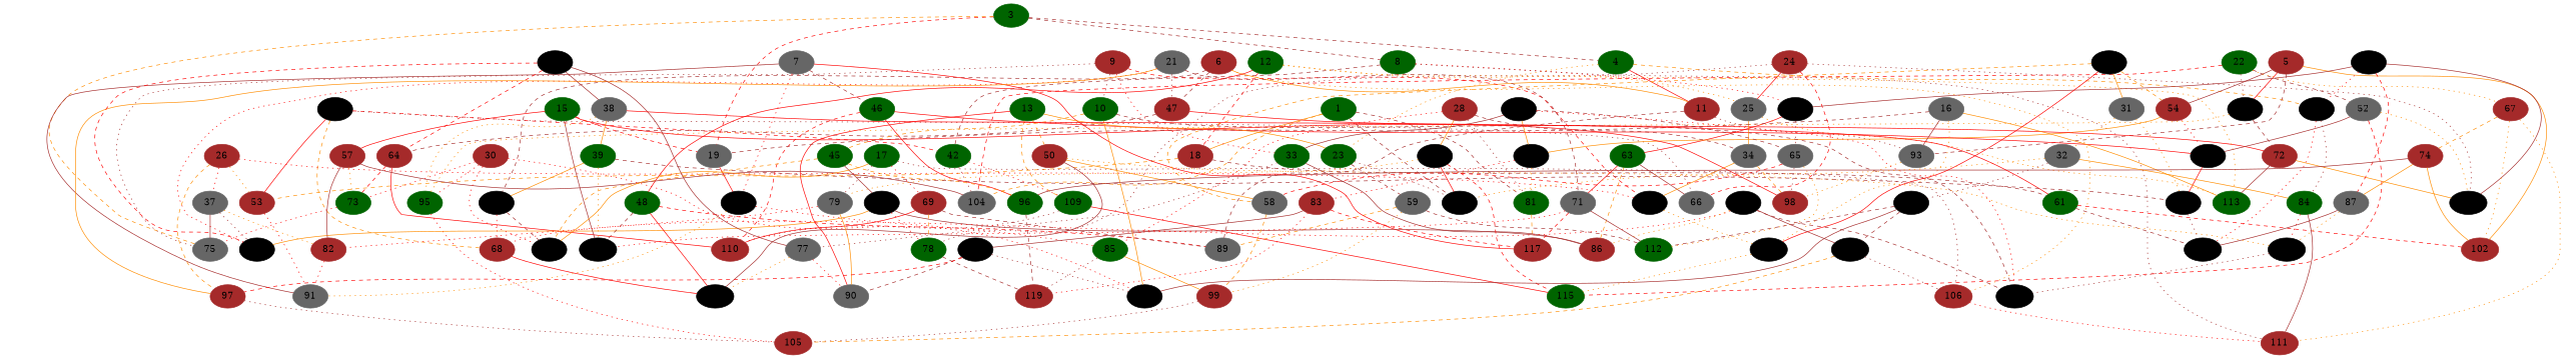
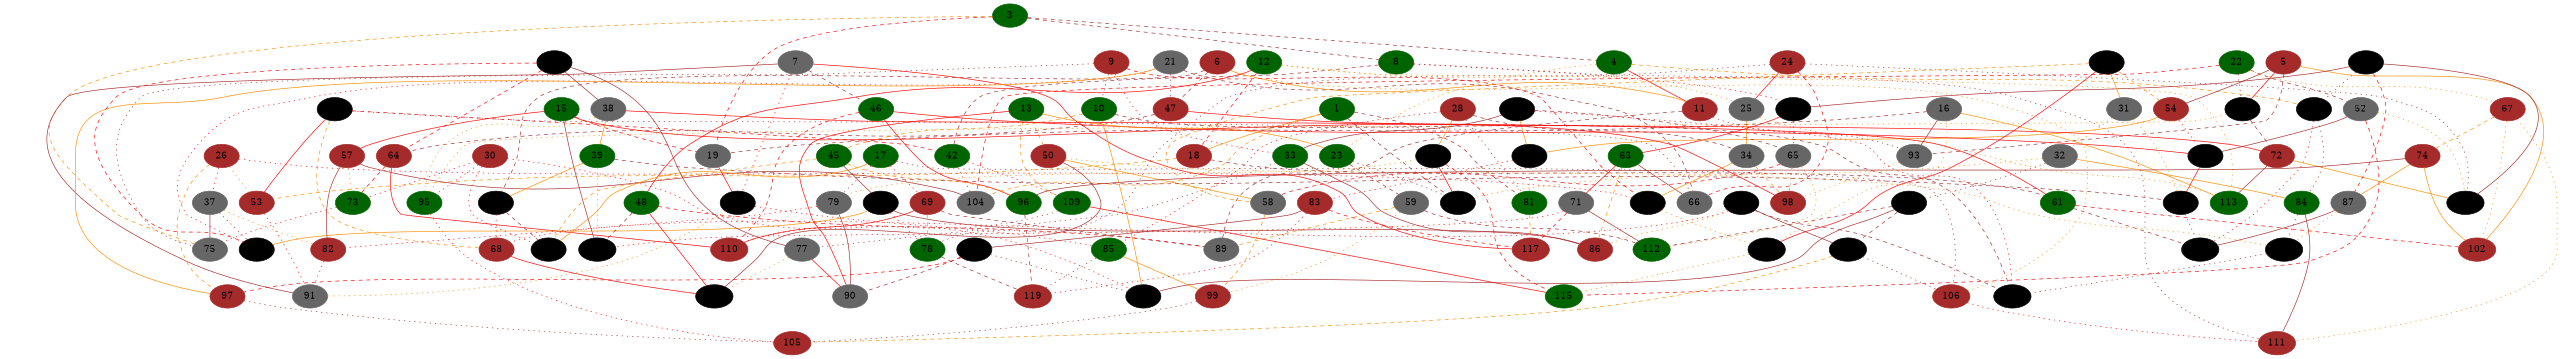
  graph {
    node [color=brown style=filled]
    edge [color=brown style=dotted]
    1 [color=darkgreen]
    18
    51 [color=black]
    81 [color=darkgreen]
    104 [color=gray40]
    53
    61 [color=darkgreen]
    117
    2 [color=black]
    42 [color=darkgreen]
    66 [color=gray40]
    68
    109 [color=darkgreen]
    91 [color=gray40]
    114 [color=black]
    3 [color=darkgreen]
    4 [color=darkgreen]
    8 [color=darkgreen]
    19 [color=gray40]
    75 [color=gray40]
    11
    23 [color=darkgreen]
    35 [color=black]
    55 [color=black]
    111
    62 [color=black]
    93 [color=gray40]
    89 [color=gray40]
    59 [color=gray40]
    84 [color=darkgreen]
    107 [color=black]
    5
    54
    70 [color=black]
    102
    60 [color=black]
    56 [color=black]
    95 [color=darkgreen]
    72
    98
    6
    44 [color=black]
    47
    106
    80 [color=black]
    64
    7 [color=gray40]
    46 [color=darkgreen]
    96 [color=darkgreen]
    110
    85 [color=darkgreen]
    65 [color=gray40]
    63 [color=darkgreen]
    9
    10 [color=darkgreen]
    33 [color=darkgreen]
    41 [color=black]
    45 [color=darkgreen]
    92 [color=black]
    118 [color=black]
    77 [color=gray40]
    86
    100 [color=black]
    49 [color=black]
    12 [color=darkgreen]
    25 [color=gray40]
    48 [color=darkgreen]
    113 [color=darkgreen]
    34 [color=gray40]
    116 [color=black]
    13 [color=darkgreen]
    50
    90 [color=gray40]
    58 [color=gray40]
    108 [color=black]
    115 [color=darkgreen]
    14 [color=black]
    83
    112 [color=darkgreen]
    15 [color=darkgreen]
    57
    73 [color=darkgreen]
    82
    16 [color=gray40]
    17 [color=darkgreen]
    69
    79 [color=gray40]
    78 [color=darkgreen]
    20 [color=black]
    87 [color=gray40]
    101 [color=black]
    21 [color=gray40]
    76 [color=black]
    97
    105
    22 [color=darkgreen]
    52 [color=gray40]
    67
    74
    99
    24
    119
    26
    37 [color=gray40]
    27 [color=black]
    31 [color=gray40]
    32 [color=gray40]
    94 [color=black]
    28
    40 [color=black]
    29 [color=black]
    38 [color=gray40]
    39 [color=darkgreen]
    30
    36 [color=black]
    103 [color=black]
    43 [color=black]
    71 [color=gray40]
    88 [color=black]
    1 -- 18 [color=darkorange style=solid]
    1 -- 51 [style=dashed]
    1 -- 81 [style=dashed]
    1 -- 104 [color=darkorange style=dashed]
    18 -- 53 [color=darkorange style=dashed]
    18 -- 61 [style=dashed]
    81 -- 117 [color=darkorange style=dashed]
    53 -- 91 [color=red]
    61 -- 107 [style=dashed]
    61 -- 102 [color=red style=dashed]
    2 -- 53 [color=red style=solid]
    2 -- 42 [color=red style=dashed]
    2 -- 66
    2 -- 68 [color=darkorange style=dashed]
    42 -- 104
    42 -- 109 [color=red]
    68 -- 114 [color=red style=solid]
    109 -- 110
    109 -- 115 [color=red style=solid]
    3 -- 4 [style=dashed]
    3 -- 8 [style=dashed]
    3 -- 19 [color=red style=dashed]
    3 -- 75 [color=darkorange style=dashed]
    4 -- 11 [color=red style=solid]
    4 -- 23 [color=darkorange]
    4 -- 35 [color=darkorange style=dashed]
    8 -- 42 [style=dashed]
    8 -- 55 [color=red]
    8 -- 111
    19 -- 62 [color=red style=solid]
    11 -- 93
    11 -- 89 [style=dashed]
    23 -- 51
    23 -- 59 [style=dashed]
    35 -- 84
    35 -- 107 [color=red]
    55 -- 65
    55 -- 63 [color=red style=solid]
    62 -- 91 [color=darkorange]
    62 -- 85 [color=red]
    93 -- 98 [color=darkorange]
    59 -- 89 [color=darkorange style=dashed]
    59 -- 112 [style=dashed]
    59 -- 99 [color=darkorange]
    84 -- 111 [style=solid]
    84 -- 108 [color=red]
    5 -- 93 [style=dashed]
    5 -- 54 [style=solid]
    5 -- 70 [color=red style=solid]
    5 -- 102 [color=darkorange style=solid]
    54 -- 60 [color=darkorange style=solid]
    54 -- 56 [color=red]
    70 -- 95 [color=darkorange]
    70 -- 72 [style=dashed]
    60 -- 81 [color=darkorange]
    60 -- 83 [color=red]
    56 -- 94 [color=red style=solid]
    95 -- 105 [color=red]
    72 -- 113 [style=solid]
    72 -- 101 [color=darkorange style=solid]
    6 -- 11 [color=darkorange style=solid]
    6 -- 44 [style=dashed]
    6 -- 47 [style=dashed]
    6 -- 106 [color=darkorange]
    44 -- 68 [color=red]
    44 -- 80 [style=dashed]
    47 -- 72 [color=red style=solid]
    47 -- 64 [style=dashed]
    106 -- 111 [color=red]
    64 -- 110 [color=red style=solid]
    64 -- 73 [color=red style=dashed]
    7 -- 117 [color=red style=solid]
    7 -- 91 [style=solid]
    7 -- 62 [color=red]
    7 -- 46 [style=dashed]
    46 -- 56 [color=red style=solid]
    46 -- 96 [color=red style=solid]
    46 -- 110 [color=red style=dashed]
    96 -- 119 [style=dashed]
    85 -- 99 [color=darkorange style=solid]
    85 -- 119
    65 -- 98
    65 -- 58 [color=red style=dashed]
    65 -- 112 [color=darkorange]
    63 -- 66 [style=solid]
    63 -- 86 [color=darkorange style=dashed]
    63 -- 71 [color=red style=solid]
    9 -- 75
    9 -- 10
    9 -- 33 [color=red]
    9 -- 41 [color=red style=dashed]
    10 -- 45 [color=darkorange style=dashed]
    10 -- 92 [color=darkorange style=solid]
    10 -- 118 [style=dashed]
    33 -- 77
    33 -- 86 [style=solid]
    41 -- 100 [color=darkorange]
    45 -- 80 [color=darkorange style=dashed]
    45 -- 96 [color=darkorange style=dashed]
    45 -- 49 [style=solid]
    77 -- 114 [color=darkorange]
-   77 -- 90 [color=red]
+   77 -- 90 [color=red style=solid]
    100 -- 115 [color=darkorange]
    49 -- 86 [style=solid]
    49 -- 78 [color=red]
    49 -- 76 [color=darkorange style=solid]
    12 -- 18 [color=red style=dashed]
    12 -- 25 [color=darkorange]
    12 -- 48 [color=red style=solid]
    12 -- 113 [color=darkorange]
    25 -- 113 [color=darkorange]
    25 -- 34 [color=darkorange style=solid]
    48 -- 114 [color=red style=solid]
    48 -- 89 [color=red style=dashed]
    48 -- 116 [style=dashed]
    34 -- 98 [color=darkorange style=dashed]
    34 -- 41 [color=darkorange style=solid]
    13 -- 109 [color=darkorange style=dashed]
    13 -- 23 [color=darkorange style=solid]
    13 -- 50 [color=darkorange style=dashed]
    13 -- 90 [color=red style=solid]
    50 -- 114 [style=solid]
    50 -- 58 [color=darkorange style=solid]
    50 -- 108 [color=darkorange]
    58 -- 99 [color=darkorange style=dashed]
    108 -- 118
    14 -- 60 [color=darkorange style=solid]
    14 -- 65 [style=dashed]
    14 -- 33 [style=solid]
    14 -- 118 [color=red]
    83 -- 117 [color=red style=dashed]
    83 -- 119 [color=red]
    83 -- 88 [style=solid]
    15 -- 19 [color=red style=dashed]
    15 -- 98 [color=red style=solid]
    15 -- 116 [style=solid]
    15 -- 57 [color=red style=solid]
    57 -- 104 [style=solid]
    57 -- 73 [color=darkorange]
    57 -- 82 [style=solid]
    73 -- 75 [color=red]
    82 -- 91 [color=red]
    16 -- 19 [style=dashed]
    16 -- 93 [style=solid]
    16 -- 100 [color=darkorange]
    16 -- 113 [color=darkorange style=solid]
    17 -- 106
    17 -- 80 [color=darkorange style=solid]
    17 -- 69 [color=red]
    17 -- 79
    69 -- 89 [style=dashed]
    69 -- 110 [color=red style=solid]
    69 -- 78 [color=darkorange style=dashed]
-   79 -- 90 [color=darkorange style=solid]
+   79 -- 90 [style=solid]
    79 -- 82 [color=red]
    78 -- 119 [style=dashed]
    20 -- 35 [color=red]
    20 -- 55 [style=solid]
    20 -- 87 [color=red style=dashed]
    20 -- 101 [style=solid]
    87 -- 107 [style=solid]
    87 -- 108 [color=darkorange]
-   21 -- 71 [style=dashed]
+   21 -- 66 [style=dashed]
    21 -- 47
    21 -- 76 [color=red]
    21 -- 97 [color=darkorange style=solid]
    97 -- 105
    22 -- 104 [color=red style=dashed]
    22 -- 70
    22 -- 52 [style=dashed]
    22 -- 67 [color=darkorange]
    52 -- 56 [style=solid]
    52 -- 115 [color=red style=dashed]
    52 -- 101 [color=darkorange]
    67 -- 111 [color=darkorange]
    67 -- 102 [color=darkorange]
    67 -- 74 [color=darkorange style=dashed]
    74 -- 102 [color=darkorange style=solid]
    74 -- 96 [style=solid]
    74 -- 87 [color=darkorange style=solid]
    99 -- 105
    24 -- 66 [color=red style=dashed]
    24 -- 25 [color=red style=solid]
    24 -- 78
    24 -- 101
    26 -- 53 [color=darkorange]
    26 -- 41 [color=red]
    26 -- 97 [color=darkorange style=dashed]
    26 -- 37 [color=red]
    37 -- 75 [style=solid]
    37 -- 82 [color=darkorange]
    37 -- 76
    27 -- 54 [color=darkorange style=dashed]
    27 -- 100 [color=red style=solid]
    27 -- 58 [color=darkorange style=dashed]
    27 -- 31 [color=darkorange style=solid]
    31 -- 32 [color=darkorange]
    31 -- 94 [color=darkorange]
    32 -- 51 [color=darkorange]
    32 -- 84 [color=darkorange style=solid]
    32 -- 36
    94 -- 107
    28 -- 81
    28 -- 85 [color=red]
    28 -- 34 [style=dashed]
    28 -- 40 [color=darkorange style=solid]
    40 -- 51 [color=red style=solid]
    40 -- 115 [color=red style=dashed]
    40 -- 79 [color=darkorange]
    29 -- 64 [color=red style=dashed]
    29 -- 77 [style=solid]
    29 -- 76 [color=red style=dashed]
    29 -- 38 [style=solid]
    38 -- 61 [color=red style=solid]
    38 -- 95 [color=darkorange]
    38 -- 39 [color=darkorange style=solid]
    39 -- 44 [color=darkorange style=solid]
    39 -- 116 [color=darkorange]
    39 -- 94 [style=dashed]
    30 -- 95 [color=red]
    30 -- 80 [color=red]
    30 -- 92 [color=red]
    30 -- 73 [color=red]
    36 -- 92 [style=solid]
    36 -- 112 [style=dashed]
    36 -- 103 [style=dashed]
    103 -- 106
    103 -- 105 [color=darkorange style=dashed]
    43 -- 68 [color=red]
    43 -- 118 [style=dashed]
    43 -- 86 [color=darkorange]
    43 -- 103 [style=solid]
    71 -- 117 [color=red style=dashed]
    71 -- 116 [color=red]
    71 -- 112 [style=solid]
    88 -- 92
    88 -- 90 [style=dashed]
    88 -- 97 [color=red style=dashed]
  }
